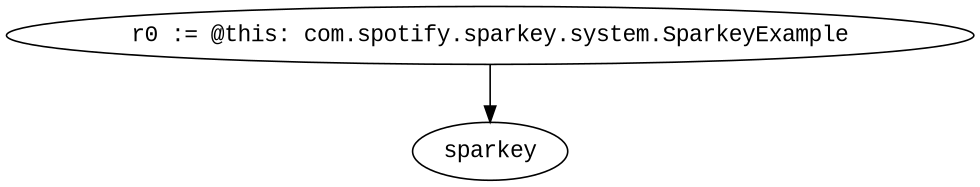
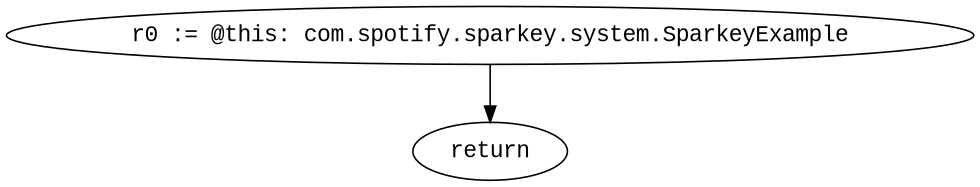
  digraph {
    fontname="Liberation Mono"
    node [fontname="Liberation Mono"]
    "r0 := @this: com.spotify.sparkey.system.SparkeyExample"
-   return [label=sparkey]
+   return
    "r0 := @this: com.spotify.sparkey.system.SparkeyExample" -> return [fontname="Liberation Mono"]
  }
